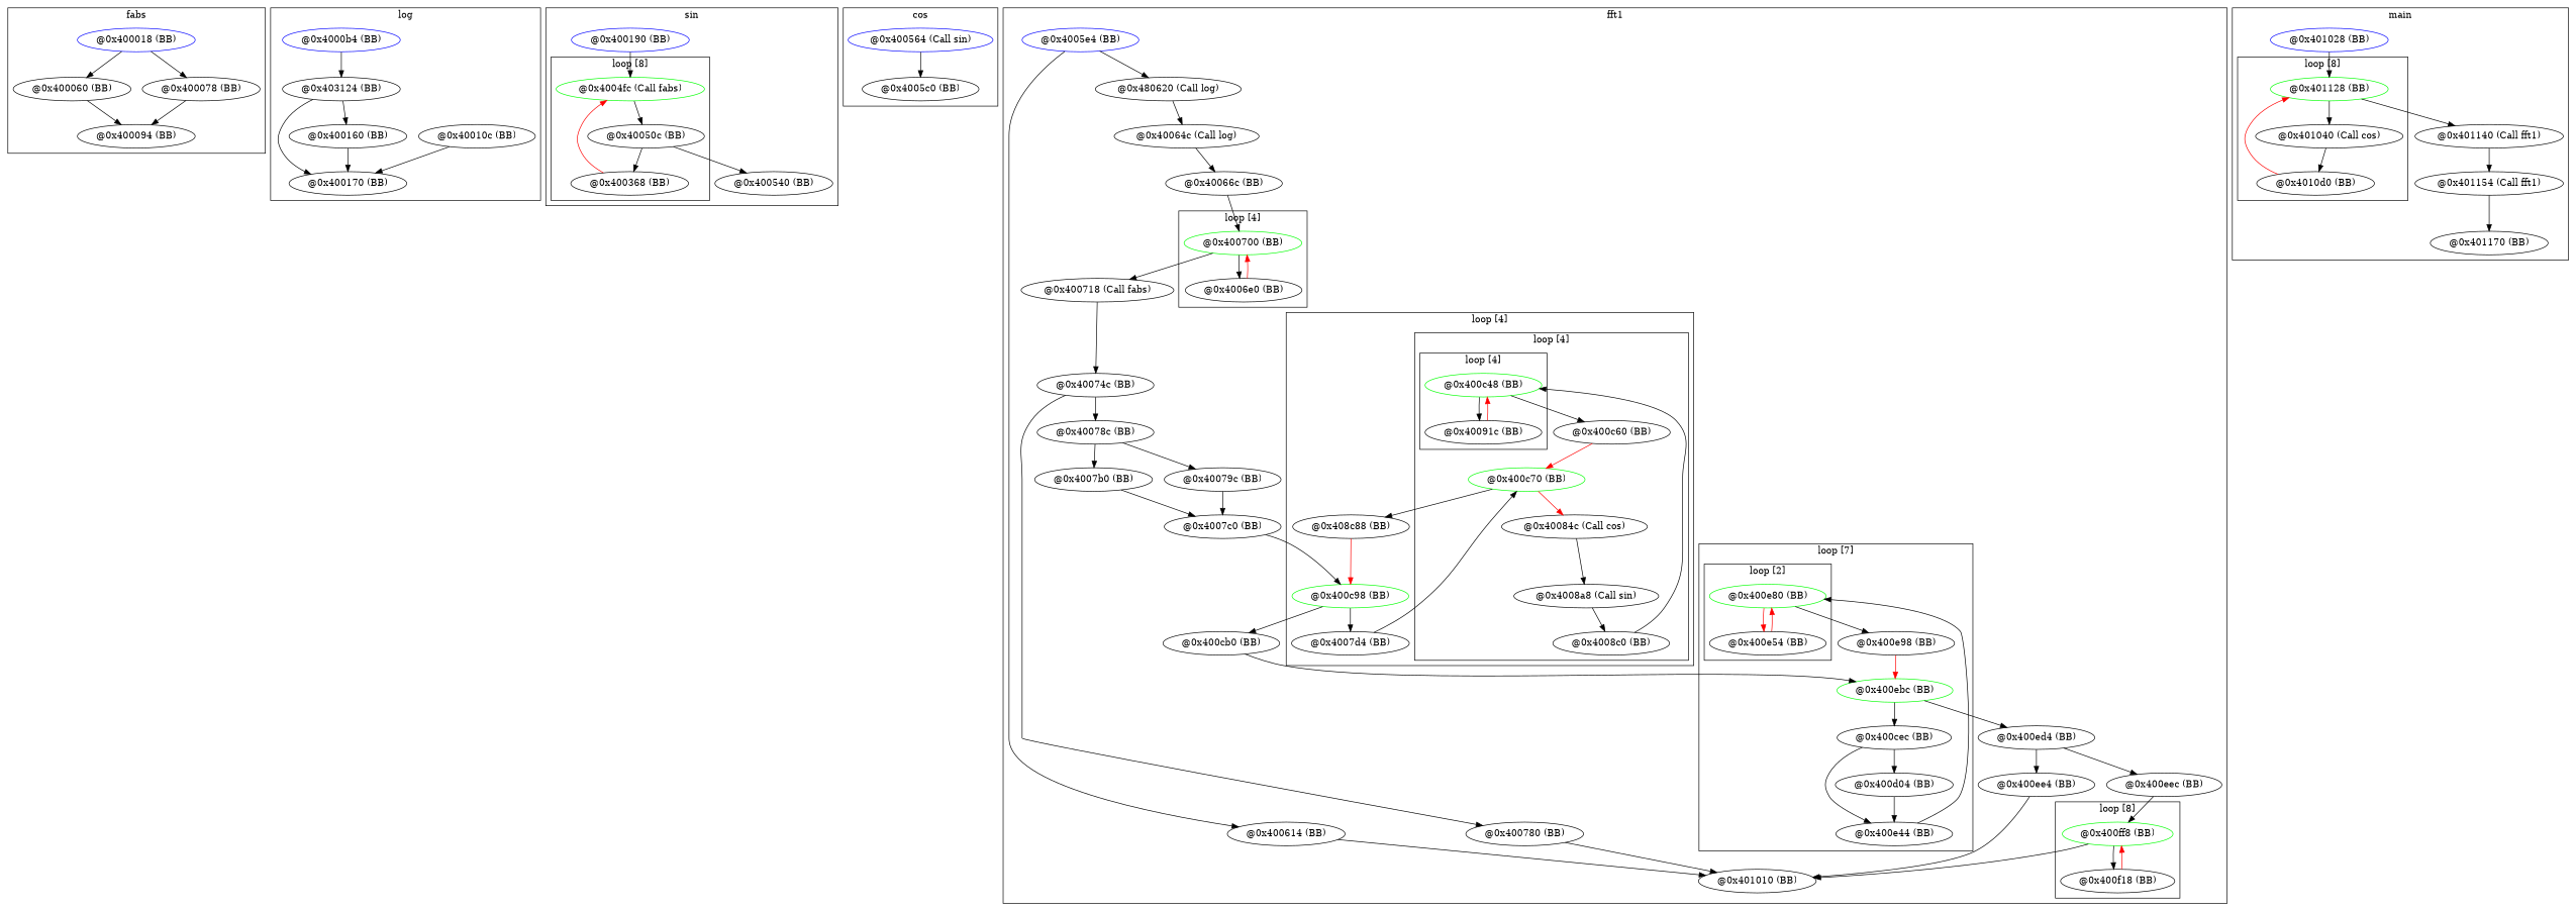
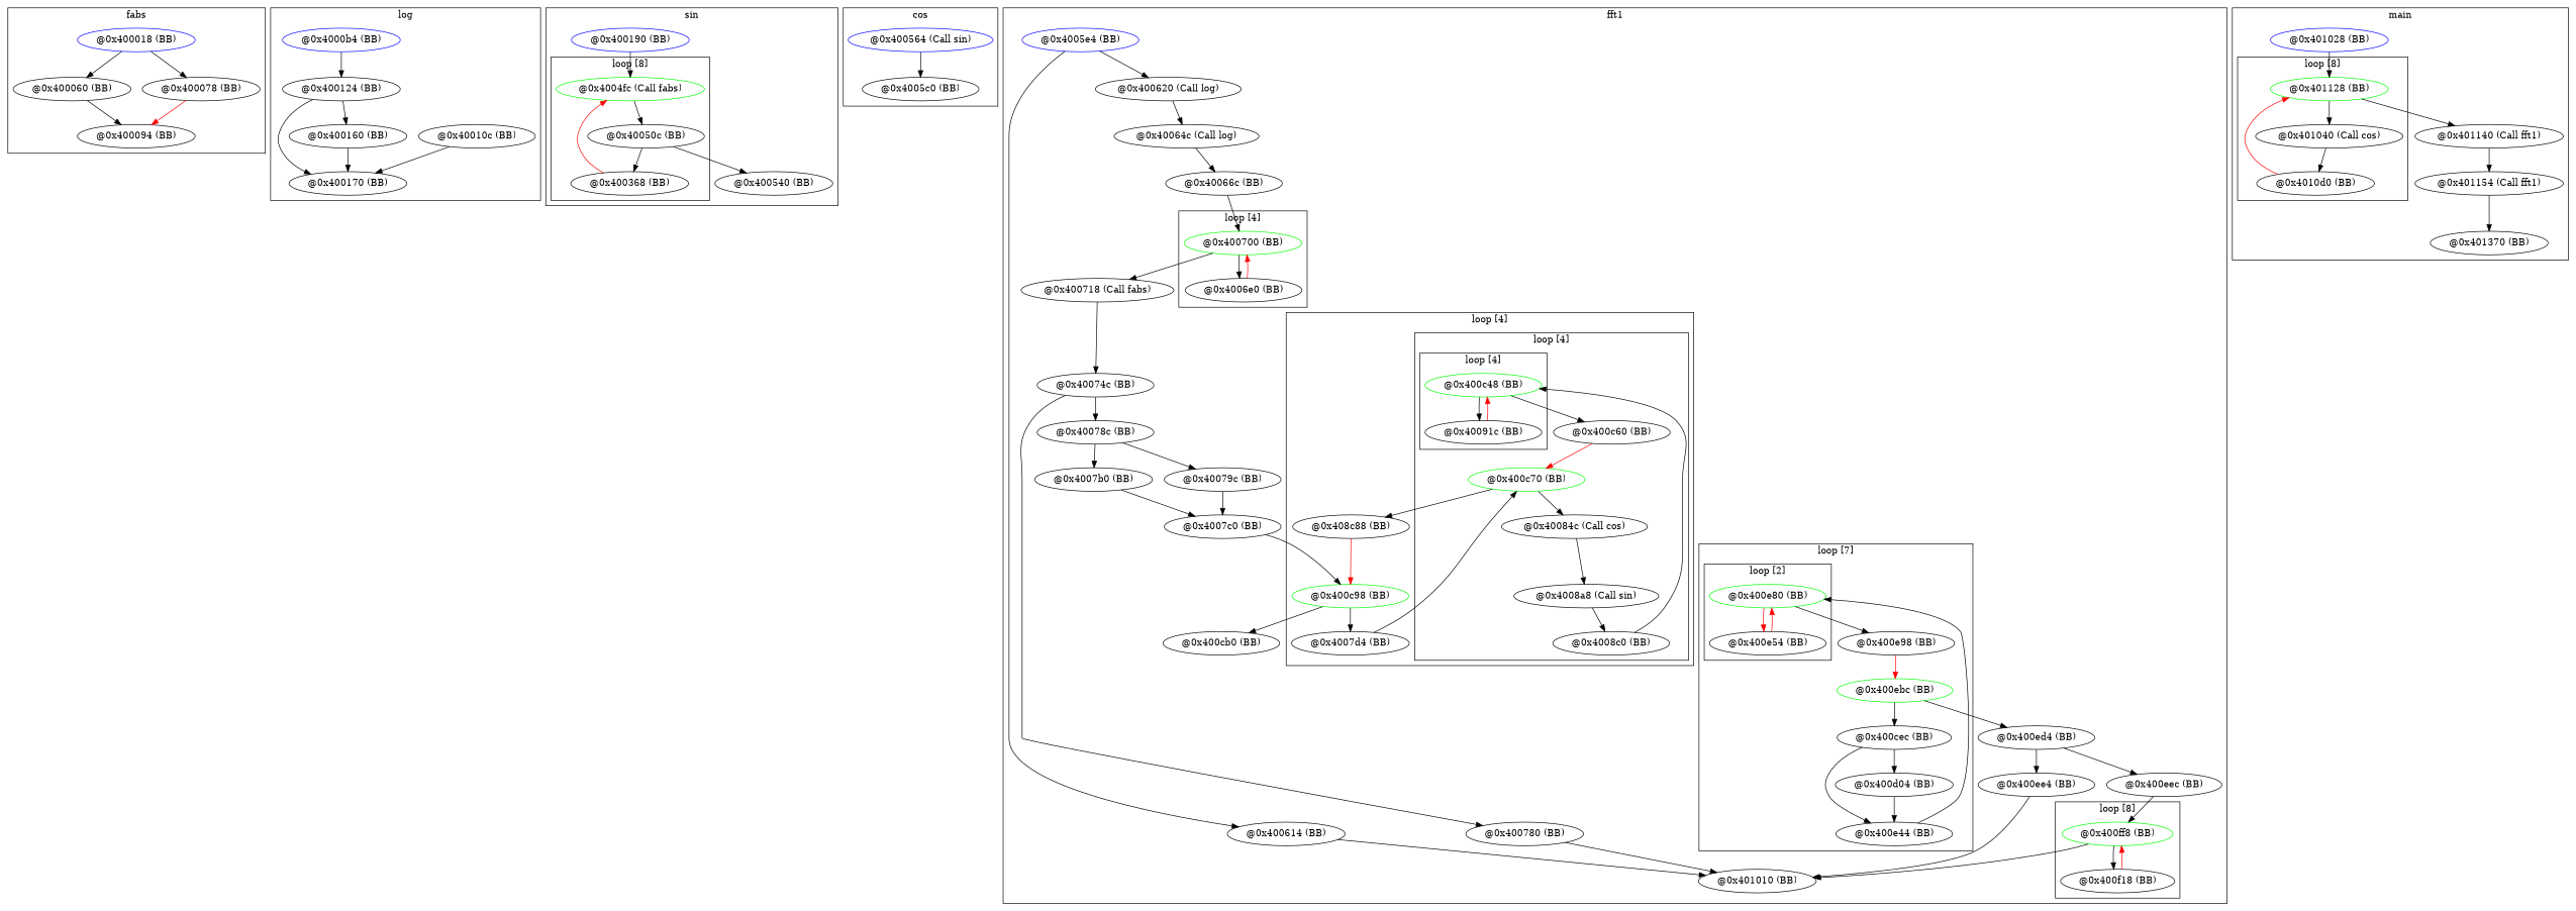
  digraph {
    n1 [color=blue label="@0x400018 (BB)"]
    n2 [label="@0x400060 (BB)"]
    n3 [label="@0x400078 (BB)"]
    n4 [label="@0x400094 (BB)"]
    n5 [color=blue label="@0x4000b4 (BB)"]
    n6 [label="@0x40010c (BB)"]
-   n7 [label="@0x403124 (BB)"]
+   n7 [label="@0x400124 (BB)"]
    n8 [label="@0x400160 (BB)"]
    n9 [label="@0x400170 (BB)"]
    n10 [color=green label="@0x4004fc (Call fabs)"]
    n11 [label="@0x400368 (BB)"]
    n12 [label="@0x40050c (BB)"]
    n13 [color=blue label="@0x400190 (BB)"]
    n14 [label="@0x400540 (BB)"]
    n15 [color=blue label="@0x400564 (Call sin)"]
    n16 [label="@0x4005c0 (BB)"]
    n17 [color=green label="@0x400700 (BB)"]
    n18 [label="@0x4006e0 (BB)"]
    n19 [color=green label="@0x400c48 (BB)"]
    n20 [label="@0x40091c (BB)"]
    n21 [color=green label="@0x400c70 (BB)"]
    n22 [label="@0x400c60 (BB)"]
    n23 [label="@0x4008c0 (BB)"]
    n24 [label="@0x4008a8 (Call sin)"]
    n25 [label="@0x40084c (Call cos)"]
    n26 [color=green label="@0x400c98 (BB)"]
    n27 [label="@0x408c88 (BB)"]
    n28 [label="@0x4007d4 (BB)"]
    n29 [color=green label="@0x400e80 (BB)"]
    n30 [label="@0x400e54 (BB)"]
    n31 [color=green label="@0x400ebc (BB)"]
    n32 [label="@0x400e98 (BB)"]
    n33 [label="@0x400e44 (BB)"]
    n34 [label="@0x400cec (BB)"]
    n35 [label="@0x400d04 (BB)"]
    n36 [color=green label="@0x400ff8 (BB)"]
    n37 [label="@0x400f18 (BB)"]
    n38 [color=blue label="@0x4005e4 (BB)"]
    n39 [label="@0x400614 (BB)"]
-   n40 [label="@0x480620 (Call log)"]
+   n40 [label="@0x400620 (Call log)"]
    n41 [label="@0x40064c (Call log)"]
    n42 [label="@0x40066c (BB)"]
    n43 [label="@0x400718 (Call fabs)"]
    n44 [label="@0x40074c (BB)"]
    n45 [label="@0x400780 (BB)"]
    n46 [label="@0x40078c (BB)"]
    n47 [label="@0x40079c (BB)"]
    n48 [label="@0x4007b0 (BB)"]
    n49 [label="@0x4007c0 (BB)"]
    n50 [label="@0x400cb0 (BB)"]
    n51 [label="@0x400ed4 (BB)"]
    n52 [label="@0x400ee4 (BB)"]
    n53 [label="@0x400eec (BB)"]
    n54 [label="@0x401010 (BB)"]
    n55 [color=green label="@0x401128 (BB)"]
    n56 [label="@0x4010d0 (BB)"]
    n57 [label="@0x401040 (Call cos)"]
    n58 [color=blue label="@0x401028 (BB)"]
    n59 [label="@0x401140 (Call fft1)"]
    n60 [label="@0x401154 (Call fft1)"]
-   n61 [label="@0x401170 (BB)"]
+   n61 [label="@0x401370 (BB)"]
    subgraph cluster_1 {
      label=fabs
      n1
      n2
      n3
      n4
    }
    subgraph cluster_2 {
      label=log
      n5
      n6
      n7
      n8
      n9
    }
    subgraph cluster_3 {
      label=sin
      n13
      n14
      subgraph cluster_4 {
        label="loop [8]"
        n10
        n11
        n12
      }
    }
    subgraph cluster_5 {
      label=cos
      n15
      n16
    }
    subgraph cluster_6 {
      label=fft1
      n38
      n39
      n40
      n41
      n42
      n43
      n44
      n45
      n46
      n47
      n48
      n49
      n50
      n51
      n52
      n53
      n54
      subgraph cluster_7 {
        label="loop [4]"
        n17
        n18
      }
      subgraph cluster_8 {
        label="loop [4]"
        n26
        n27
        n28
        subgraph cluster_9 {
          label="loop [4]"
          n21
          n22
          n23
          n24
          n25
          subgraph cluster_10 {
            label="loop [4]"
            n19
            n20
          }
        }
      }
      subgraph cluster_11 {
        label="loop [7]"
        n31
        n32
        n33
        n34
        n35
        subgraph cluster_12 {
          label="loop [2]"
          n29
          n30
        }
      }
      subgraph cluster_13 {
        label="loop [8]"
        n36
        n37
      }
    }
    subgraph cluster_14 {
      label=main
      n58
      n59
      n60
      n61
      subgraph cluster_15 {
        label="loop [8]"
        n55
        n56
        n57
      }
    }
    n1 -> n2
    n1 -> n3
    n2 -> n4
-   n3 -> n4
+   n3 -> n4 [color=red]
    n5 -> n7
    n6 -> n9
    n7 -> n8
    n7 -> n9
    n8 -> n9
    n10 -> n12
    n11 -> n10 [color=red]
    n12 -> n11
    n12 -> n14
    n13 -> n10
    n15 -> n16
    n17 -> n18
    n17 -> n43
    n18 -> n17 [color=red]
    n19 -> n20
    n19 -> n22
    n20 -> n19 [color=red]
-   n21 -> n25 [color=red]
+   n21 -> n25
    n21 -> n27
    n22 -> n21 [color=red]
    n23 -> n19
    n24 -> n23
    n25 -> n24
    n26 -> n28
    n26 -> n50
    n27 -> n26 [color=red]
    n28 -> n21
    n29 -> n30 [color=red]
    n29 -> n32
    n30 -> n29 [color=red]
    n31 -> n34
    n31 -> n51
    n32 -> n31 [color=red]
    n33 -> n29
    n34 -> n33
    n34 -> n35
    n35 -> n33
    n36 -> n37
    n36 -> n54
    n37 -> n36 [color=red]
    n38 -> n39
    n38 -> n40
    n39 -> n54
    n40 -> n41
    n41 -> n42
    n42 -> n17
    n43 -> n44
    n44 -> n45
    n44 -> n46
    n45 -> n54
    n46 -> n47
    n46 -> n48
    n47 -> n49
    n48 -> n49
    n49 -> n26
-   n50 -> n31
    n51 -> n52
    n51 -> n53
    n52 -> n54
    n53 -> n36
    n55 -> n57
    n55 -> n59
    n56 -> n55 [color=red]
    n57 -> n56
    n58 -> n55
    n59 -> n60
    n60 -> n61
  }
